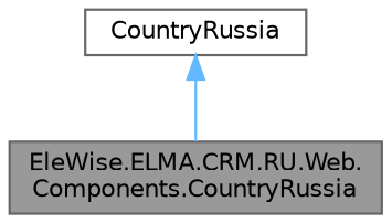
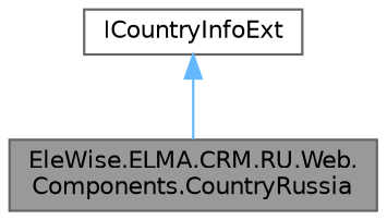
  digraph {
    node [color=gray40 fontname=Helvetica fontsize=10 shape=box style=filled]
    n1 [fillcolor=grey60 fontcolor=black height=0.2 label="EleWise.ELMA.CRM.RU.Web.\lComponents.CountryRussia" width=0.4]
-   n2 [fillcolor=white height=0.2 label=CountryRussia width=0.4]
+   n2 [fillcolor=white height=0.2 label=ICountryInfoExt width=0.4]
    n2 -> n1 [color=steelblue1 dir=back fontname=Helvetica fontsize=10 labelfontname=Helvetica labelfontsize=10 style=solid]
  }
